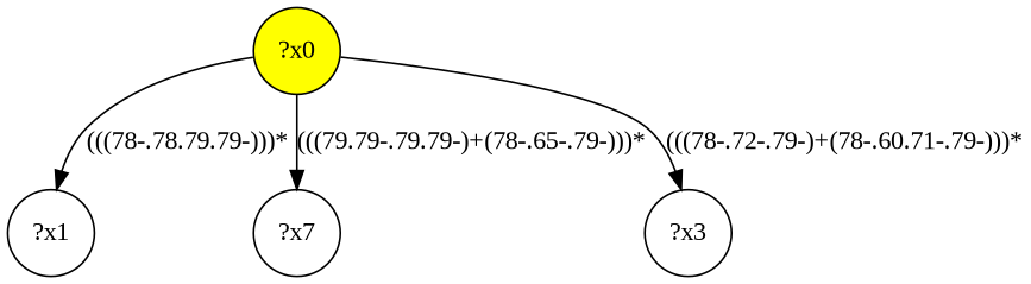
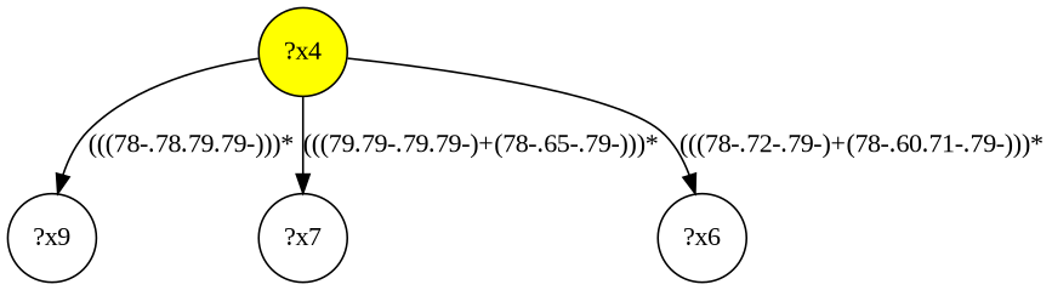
  digraph {
    fontname="Liberation Serif"
    node [fontname="Liberation Serif" shape=circle]
    edge [fontname="Liberation Serif"]
-   n1 [fillcolor=yellow label="?x0" style="filled,"]
-   n2 [label="?x1"]
+   n1 [fillcolor=yellow label="?x4" style="filled,"]
+   n2 [label="?x9"]
    n3 [label="?x7"]
-   n4 [label="?x3"]
+   n4 [label="?x6"]
    n1 -> n2 [label="(((78-.78.79.79-)))*"]
    n1 -> n3 [label="(((79.79-.79.79-)+(78-.65-.79-)))*"]
    n1 -> n4 [label="(((78-.72-.79-)+(78-.60.71-.79-)))*"]
  }
